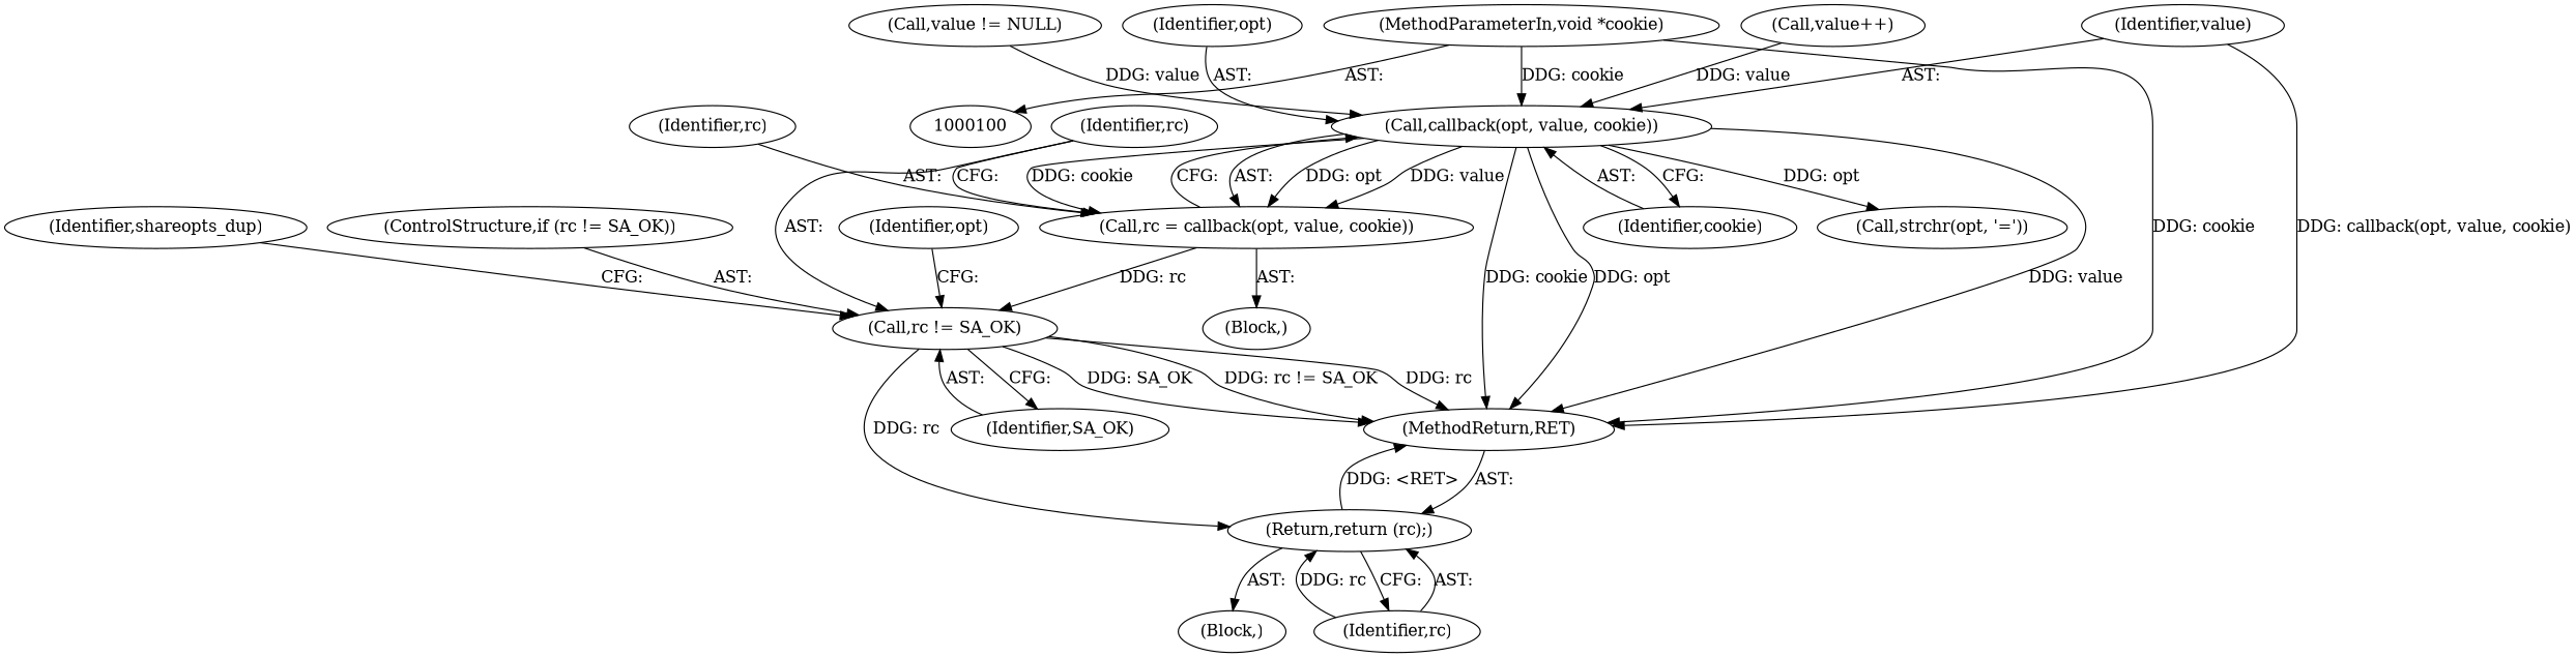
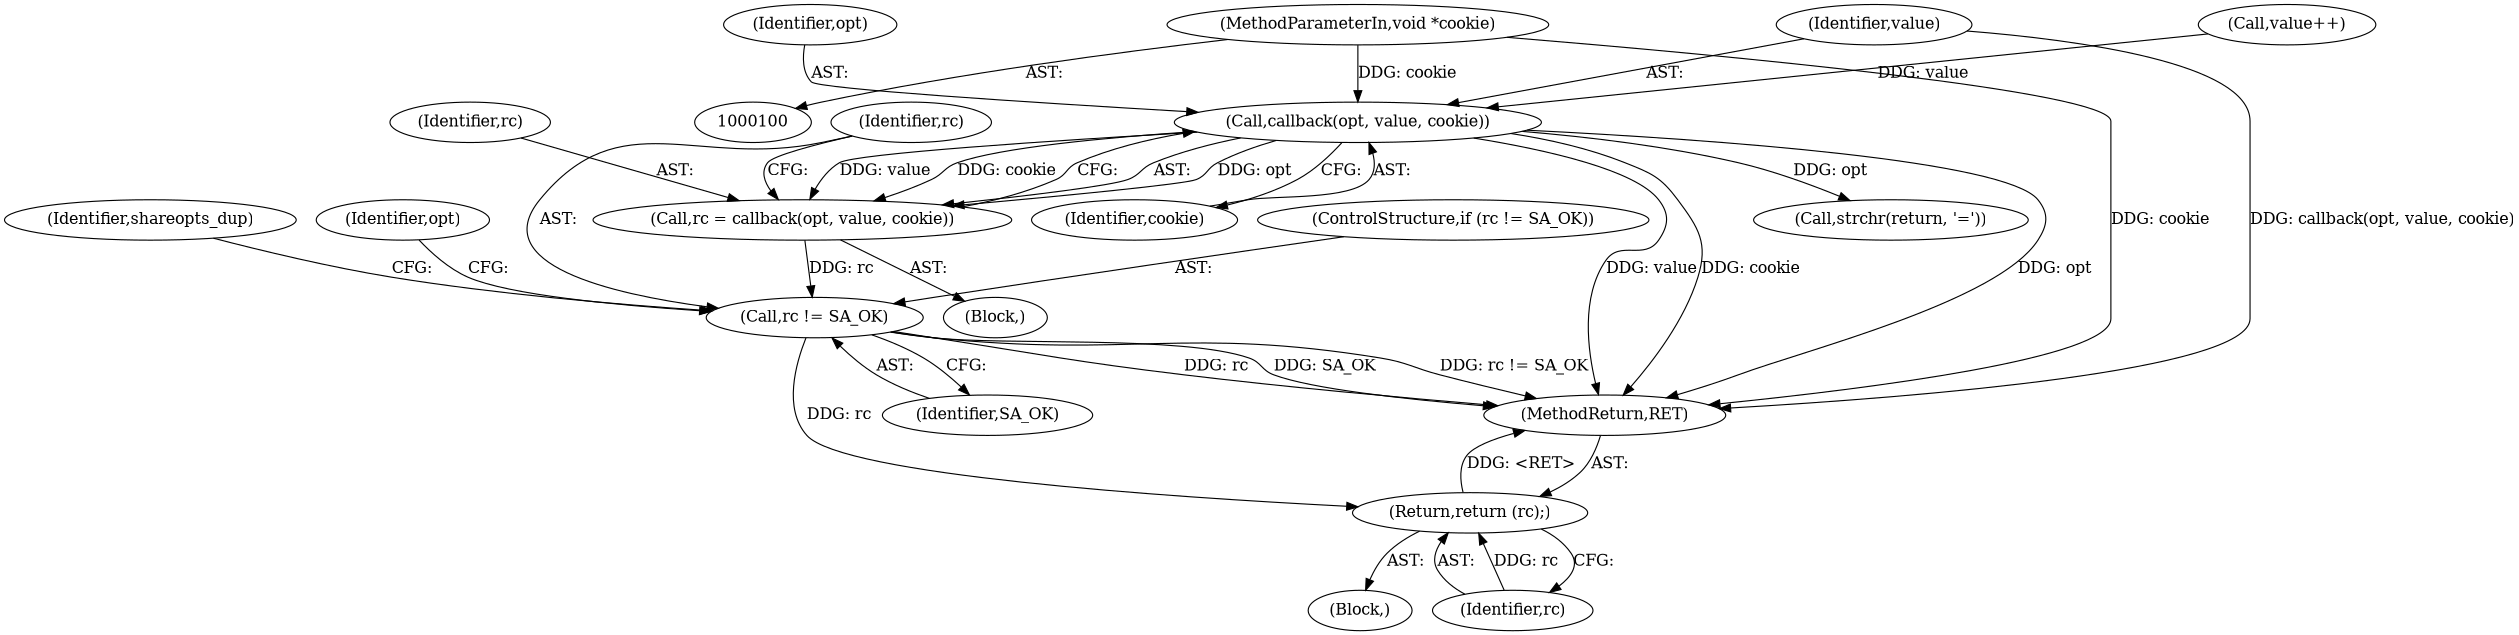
  digraph {
    n1 [label="(MethodParameterIn,void *cookie)"]
    n2 [label="(Call,callback(opt, value, cookie))"]
    n3 [label="(MethodReturn,RET)"]
    1000100
    n5 [label="(Call,rc = callback(opt, value, cookie))"]
    n6 [label="(Identifier,cookie)"]
-   n7 [label="(Call,strchr(opt, '='))"]
+   n7 [label="(Call,strchr(return, '='))"]
    n8 [label="(Return,return (rc);)"]
    n9 [label="(Call,rc != SA_OK)"]
    n10 [label="(Block,)"]
    n11 [label="(Identifier,SA_OK)"]
    n12 [label="(Block,)"]
    n13 [label="(Identifier,rc)"]
    n14 [label="(ControlStructure,if (rc != SA_OK))"]
    n15 [label="(Call,value++)"]
    n16 [label="(Identifier,shareopts_dup)"]
-   n17 [label="(Call,value != NULL)"]
    n18 [label="(Identifier,opt)"]
    n19 [label="(Identifier,opt)"]
    n20 [label="(Identifier,rc)"]
    n21 [label="(Identifier,rc)"]
    n22 [label="(Identifier,value)"]
    n1 -> n2 [label="DDG: cookie"]
    n1 -> n3 [label="DDG: cookie"]
    n1 -> 1000100 [label="AST: "]
    n2 -> n3 [label="DDG: opt"]
    n2 -> n3 [label="DDG: value"]
    n2 -> n3 [label="DDG: cookie"]
    n2 -> n5 [label="AST: "]
    n2 -> n5 [label="DDG: opt"]
    n2 -> n5 [label="DDG: value"]
    n2 -> n5 [label="DDG: cookie"]
    n2 -> n6 [label="CFG: "]
    n2 -> n7 [label="DDG: opt"]
    n3 -> n8 [label="AST: "]
    n5 -> n2 [label="CFG: "]
    n5 -> n9 [label="DDG: rc"]
    n5 -> n10 [label="AST: "]
    n6 -> n2 [label="AST: "]
    n8 -> n3 [label="DDG: <RET>"]
    n8 -> n12 [label="AST: "]
    n8 -> n13 [label="CFG: "]
    n9 -> n3 [label="DDG: rc != SA_OK"]
    n9 -> n3 [label="DDG: rc"]
    n9 -> n3 [label="DDG: SA_OK"]
    n9 -> n8 [label="DDG: rc"]
    n9 -> n11 [label="CFG: "]
    n11 -> n9 [label="AST: "]
    n13 -> n8 [label="AST: "]
    n13 -> n8 [label="DDG: rc"]
    n14 -> n9 [label="AST: "]
    n15 -> n2 [label="DDG: value"]
    n16 -> n9 [label="CFG: "]
-   n17 -> n2 [label="DDG: value"]
    n18 -> n2 [label="AST: "]
    n19 -> n9 [label="CFG: "]
    n20 -> n5 [label="CFG: "]
    n20 -> n9 [label="AST: "]
    n21 -> n5 [label="AST: "]
    n22 -> n2 [label="AST: "]
    n22 -> n3 [label="DDG: callback(opt, value, cookie)"]
  }
